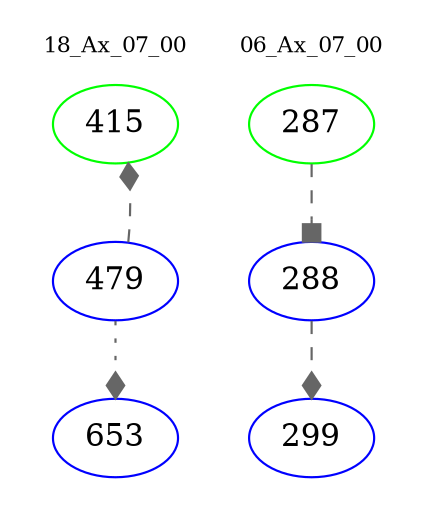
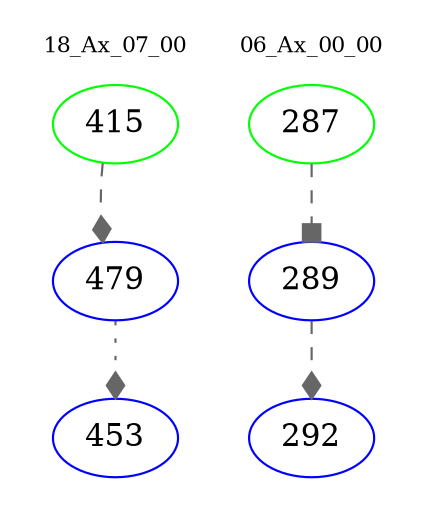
  digraph {
    node [color=blue]
    edge [arrowhead=diamond color=gray40 style=dashed]
    n1 [color=green label=415]
    n2 [label=479]
-   n3 [label=653]
+   n3 [label=453]
    n4 [color=green label=287]
-   n5 [label=288]
-   n6 [label=299]
+   n5 [label=289]
+   n6 [label=292]
    subgraph cluster_1 {
      color=white
      fontsize=10
      label="18_Ax_07_00"
      n1
      n2
      n3
    }
    subgraph cluster_2 {
      color=white
      fontsize=10
-     label="06_Ax_07_00"
+     label="06_Ax_00_00"
      n4
      n5
      n6
    }
-   n2 -> n1
+   n1 -> n2
    n2 -> n3 [style=dotted]
    n4 -> n5 [arrowhead=box]
    n5 -> n6
  }
